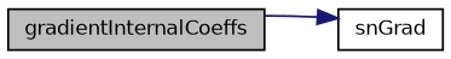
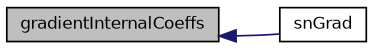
  digraph {
    rankdir=LR
    node [color=black fontname=Helvetica fontsize=10 shape=record]
    n1 [fillcolor=grey75 fontcolor=black height=0.2 label=gradientInternalCoeffs style=filled width=0.4]
    n2 [height=0.2 label=snGrad width=0.4]
-   n2 -> n1 [color=midnightblue dir=back fontname=Helvetica fontsize=10 labelfontname=Helvetica labelfontsize=10 style=solid]
+   n1 -> n2 [color=midnightblue dir=back fontname=Helvetica fontsize=10 labelfontname=Helvetica labelfontsize=10 style=solid]
  }
